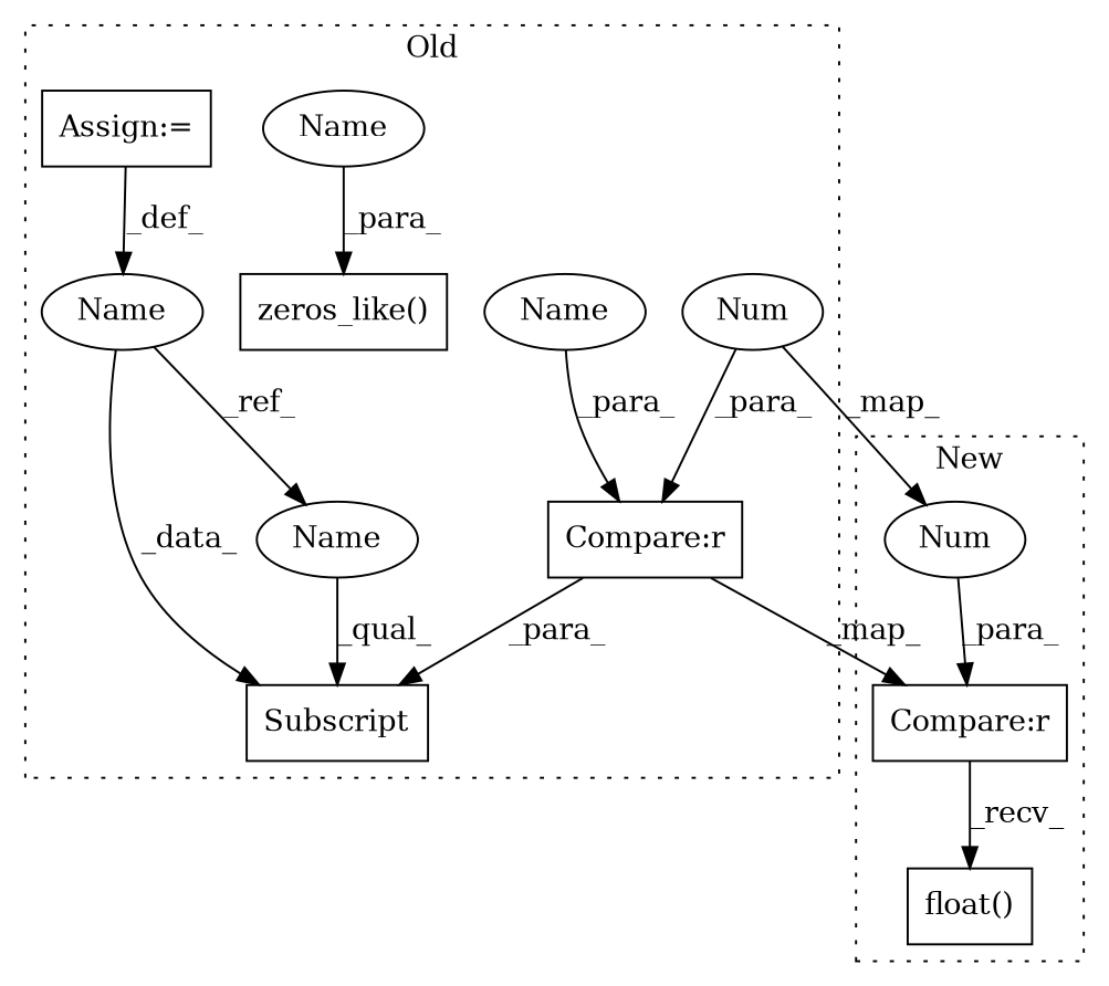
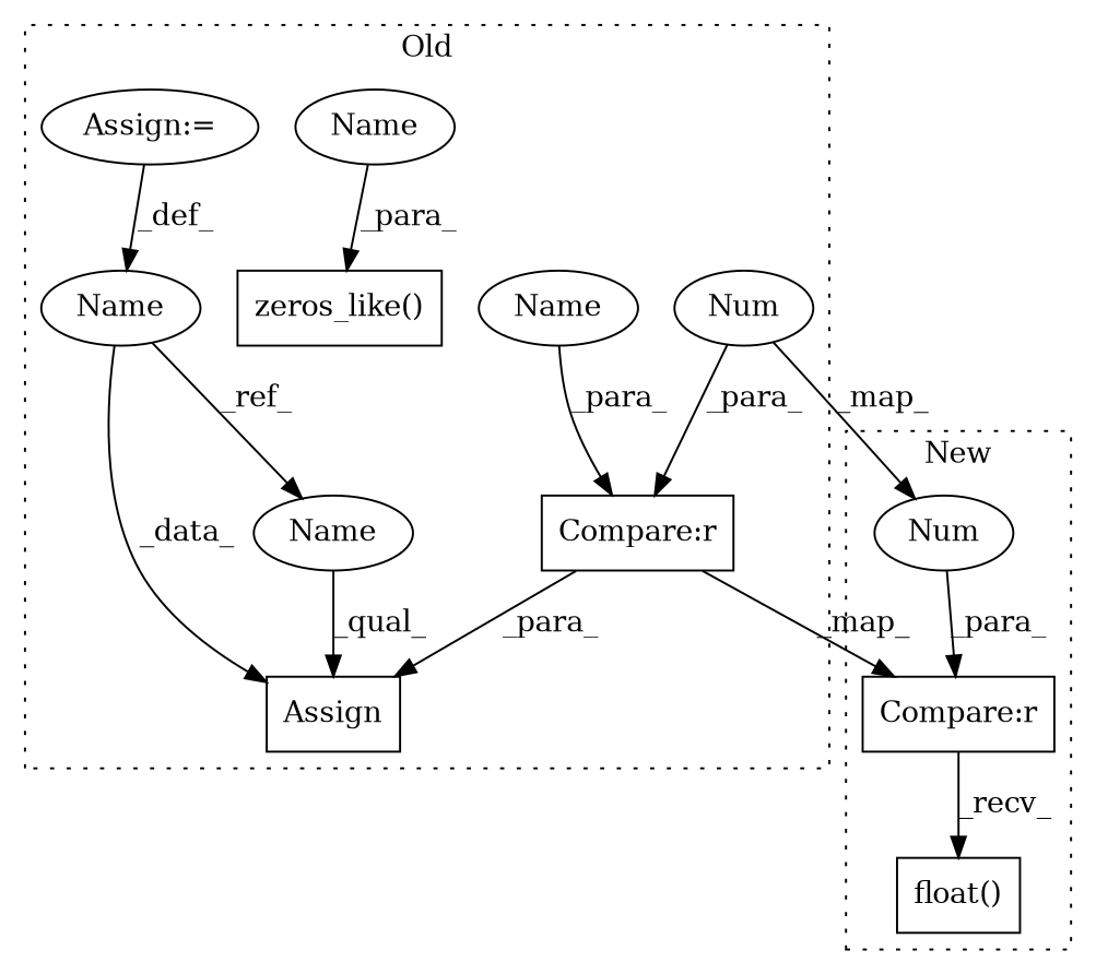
  digraph {
    node [a=87 l=3 s=1024 shape=box]
    n1 [a=75 l="17,1" label="zeros_like()" s="987,1010"]
-   n2 [a=68 label="Assign:=" s=984]
+   n2 [a=68 label="Assign:=" s=984 shape=ellipse]
    n3 [a=40 l=10 label="Compare:r"]
-   n4 [a=63 l="15,0" label=Subscript s="1020,0"]
+   n4 [a=63 l="15,0" label=Assign s="1020,0"]
    n5 [label=Name s=981 shape=ellipse]
    n6 [a=76 l=1 label=Num s=1033 shape=ellipse]
    n7 [l=6 label=Name s=1004 shape=ellipse]
    n8 [l=6 label=Name shape=ellipse]
    n9 [label=Name s=1020 shape=ellipse]
    n10 [a=75 l=20 label="float()" s=987]
    n11 [a=40 l=12 label="Compare:r" s=987]
    n12 [a=76 l=1 label=Num s=997 shape=ellipse]
    subgraph cluster_1 {
      label=Old
      style=dotted
      n1
      n2
      n3
      n4
      n5
      n6
      n7
      n8
      n9
    }
    subgraph cluster_2 {
      label=New
      style=dotted
      n10
      n11
      n12
    }
    n2 -> n5 [label=_def_]
    n3 -> n4 [label=_para_]
    n3 -> n11 [label=_map_]
    n5 -> n4 [label=_data_]
    n5 -> n9 [label=_ref_]
    n6 -> n3 [label=_para_]
    n6 -> n12 [label=_map_]
    n7 -> n1 [label=_para_]
    n8 -> n3 [label=_para_]
    n9 -> n4 [label=_qual_]
    n11 -> n10 [label=_recv_]
    n12 -> n11 [label=_para_]
  }
